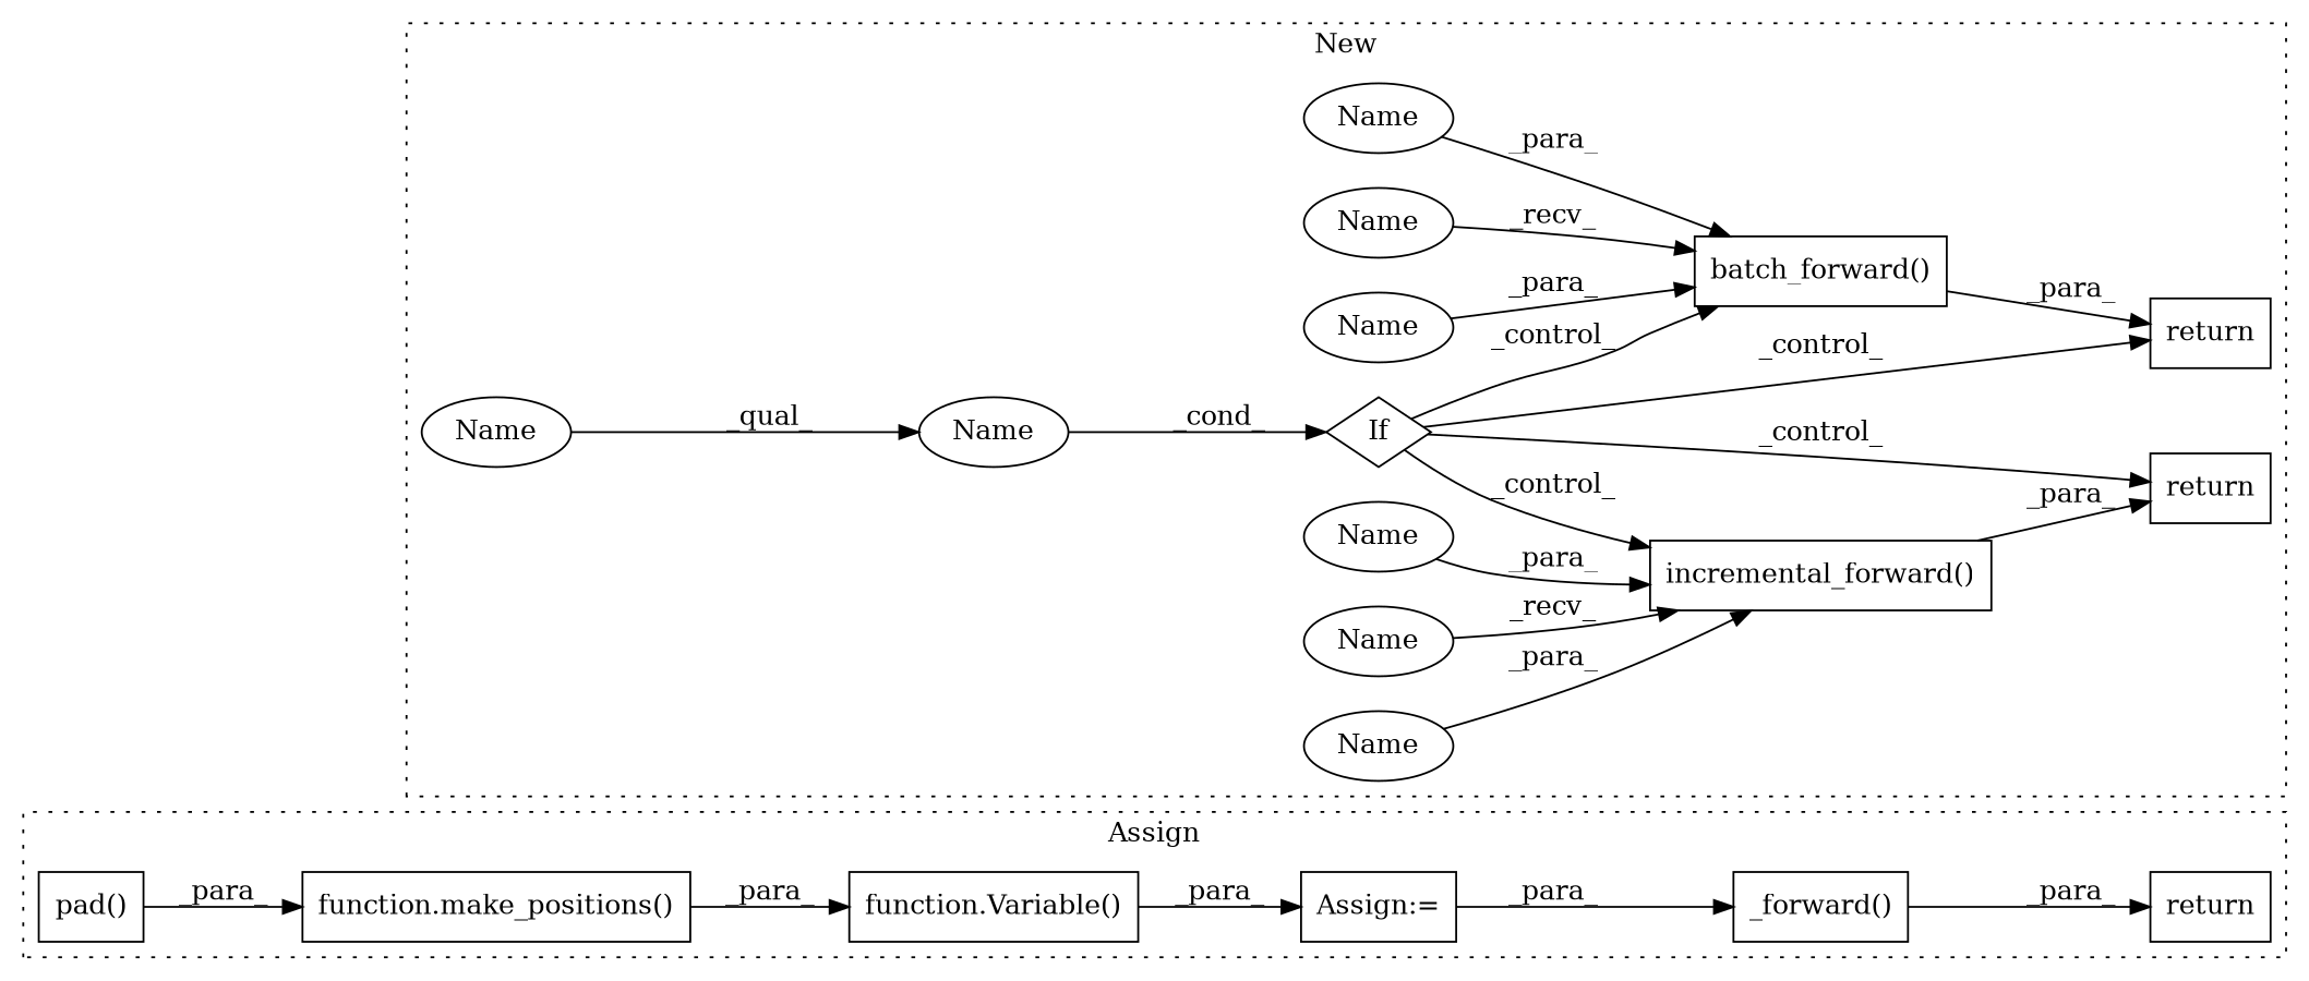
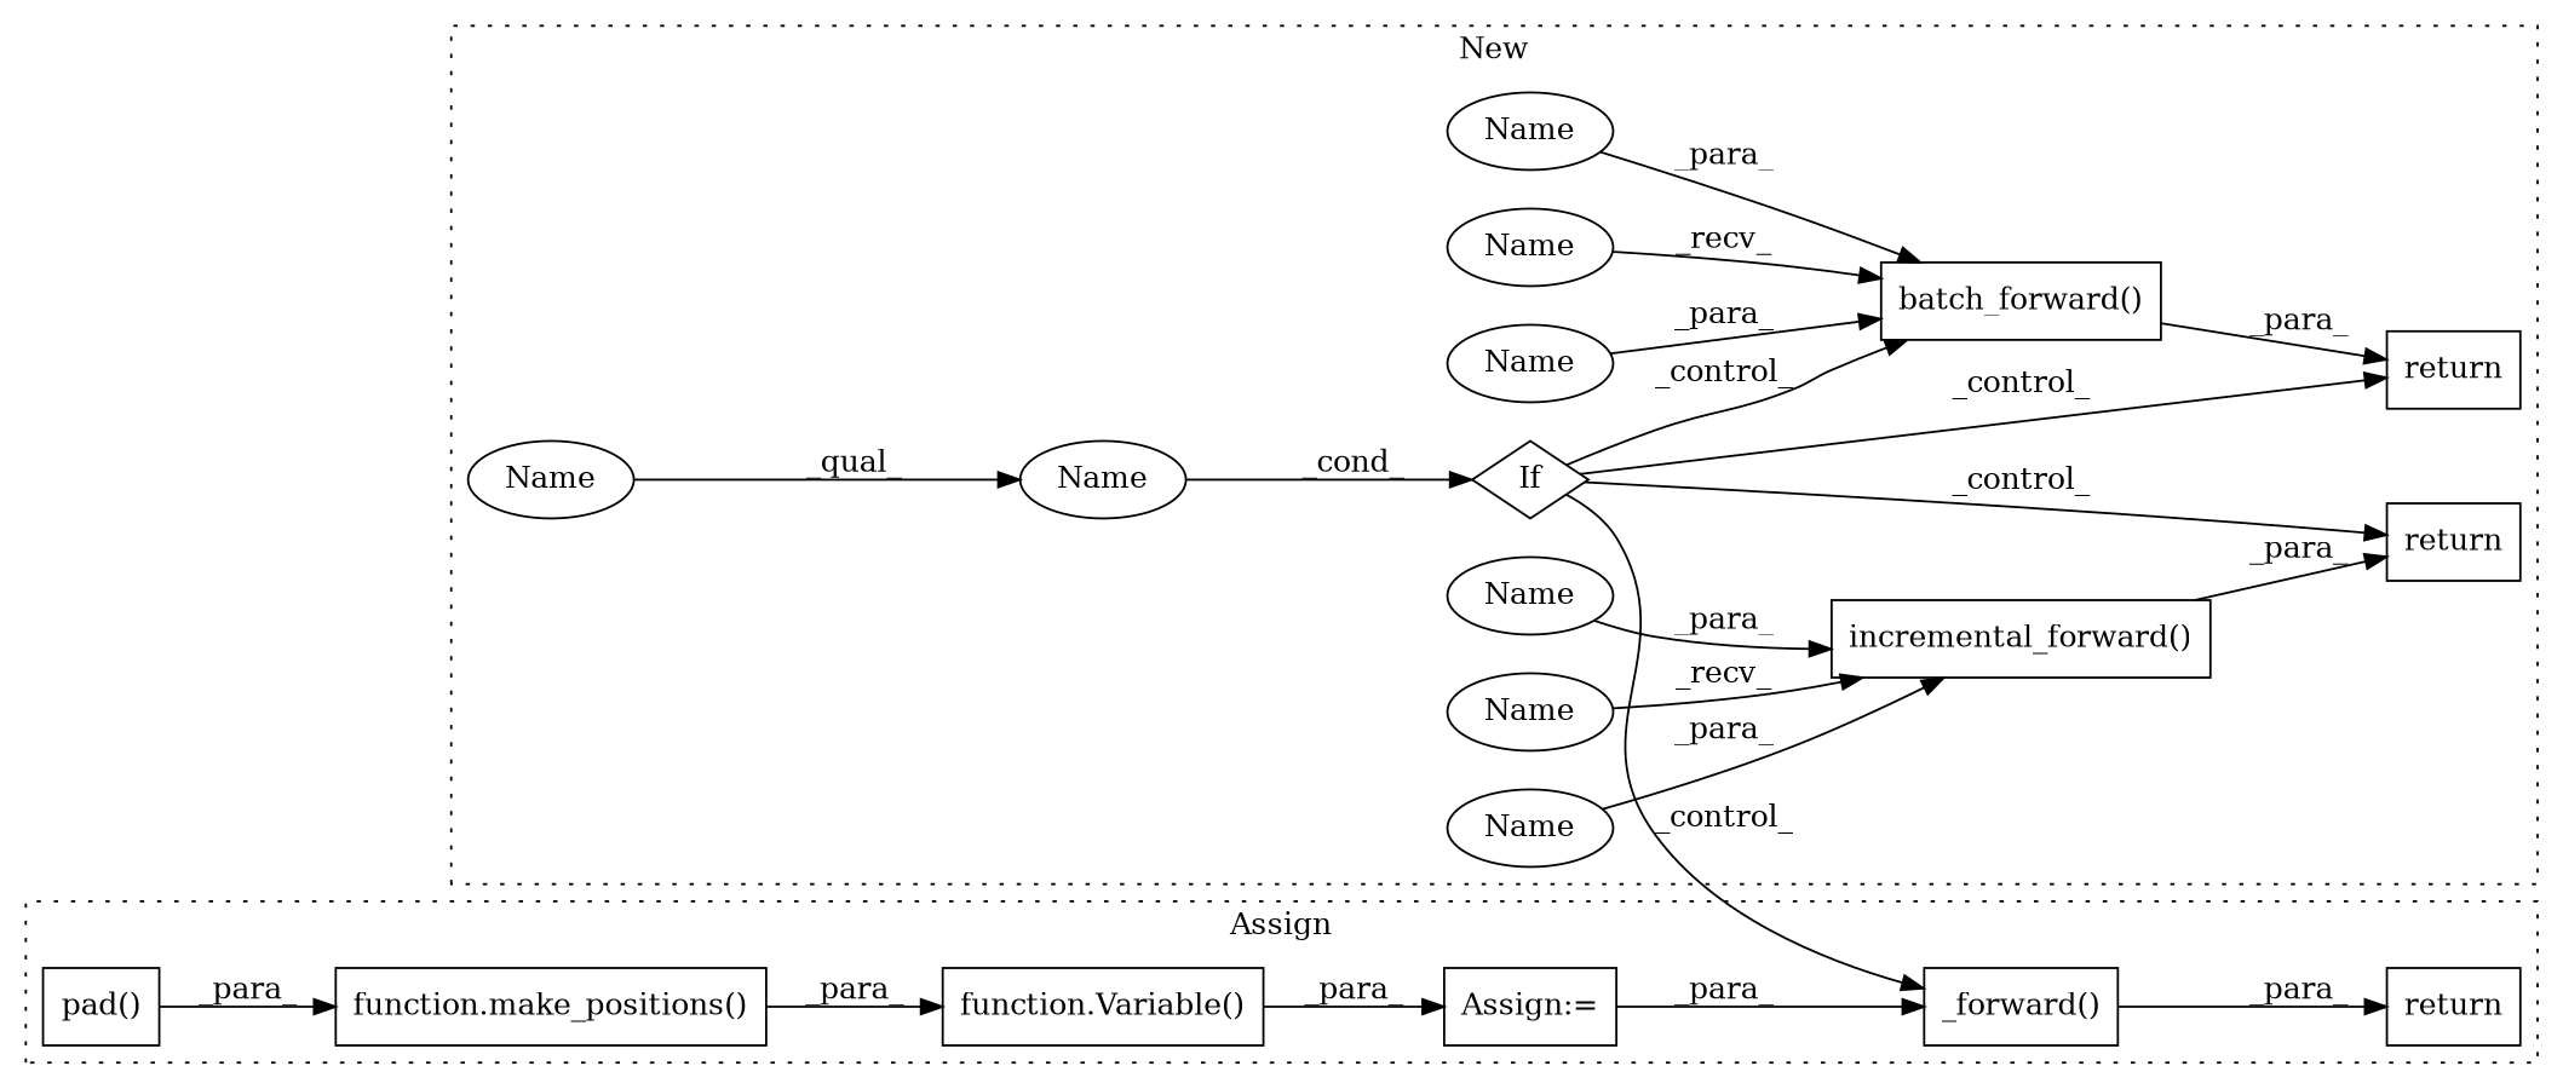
  digraph {
    rankdir=LR
    node [a=87 l=7 s=7319 shape=box]
    n1 [a=75 l="9,1" label="function.Variable()" s="7328,7483"]
    n2 [a=93 label=return s=7493]
    n3 [a=75 l=21 label="pad()" s=7371]
    n4 [a=75 l="15,91" label="function.make_positions()" s="7337,7392"]
    n5 [a=68 l=3 label="Assign:=" s=7325]
    n6 [a=75 l="14,1" label="_forward()" s="7500,7550"]
    n7 [a=93 label=return s=7358]
    n8 [l=25 label=Name shape=ellipse]
    n9 [a=75 l="19,1" label="batch_forward()" s="7450,7494"]
    n10 [a=96 l=3 label=If s=7316 shape=diamond]
    n11 [a=75 l="25,1" label="incremental_forward()" s="7365,7415"]
    n12 [a=93 label=return s=7443]
    n13 [l=4 label=Name s=7450 shape=ellipse]
    n14 [l=4 label=Name shape=ellipse]
    n15 [l=4 label=Name s=7365 shape=ellipse]
    n16 [l=12 label=Name s=7390 shape=ellipse]
    n17 [l=12 label=Name s=7469 shape=ellipse]
    n18 [l=11 label=Name s=7483 shape=ellipse]
    n19 [l=11 label=Name s=7404 shape=ellipse]
    subgraph cluster_1 {
      label=Assign
      style=dotted
      n1
      n2
      n3
      n4
      n5
      n6
    }
    subgraph cluster_2 {
      label=New
      style=dotted
      n7
      n8
      n9
      n10
      n11
      n12
      n13
      n14
      n15
      n16
      n17
      n18
      n19
    }
    n1 -> n5 [label=_para_]
    n3 -> n4 [label=_para_]
    n4 -> n1 [label=_para_]
    n5 -> n6 [label=_para_]
    n6 -> n2 [label=_para_]
    n8 -> n10 [label=_cond_]
    n9 -> n12 [label=_para_]
    n10 -> n7 [label=_control_]
    n10 -> n9 [label=_control_]
-   n10 -> n11 [label=_control_]
+   n10 -> n6 [label=_control_]
    n10 -> n12 [label=_control_]
    n11 -> n7 [label=_para_]
    n13 -> n9 [label=_recv_]
    n14 -> n8 [label=_qual_]
    n15 -> n11 [label=_recv_]
    n16 -> n11 [label=_para_]
    n17 -> n9 [label=_para_]
    n18 -> n9 [label=_para_]
    n19 -> n11 [label=_para_]
  }
